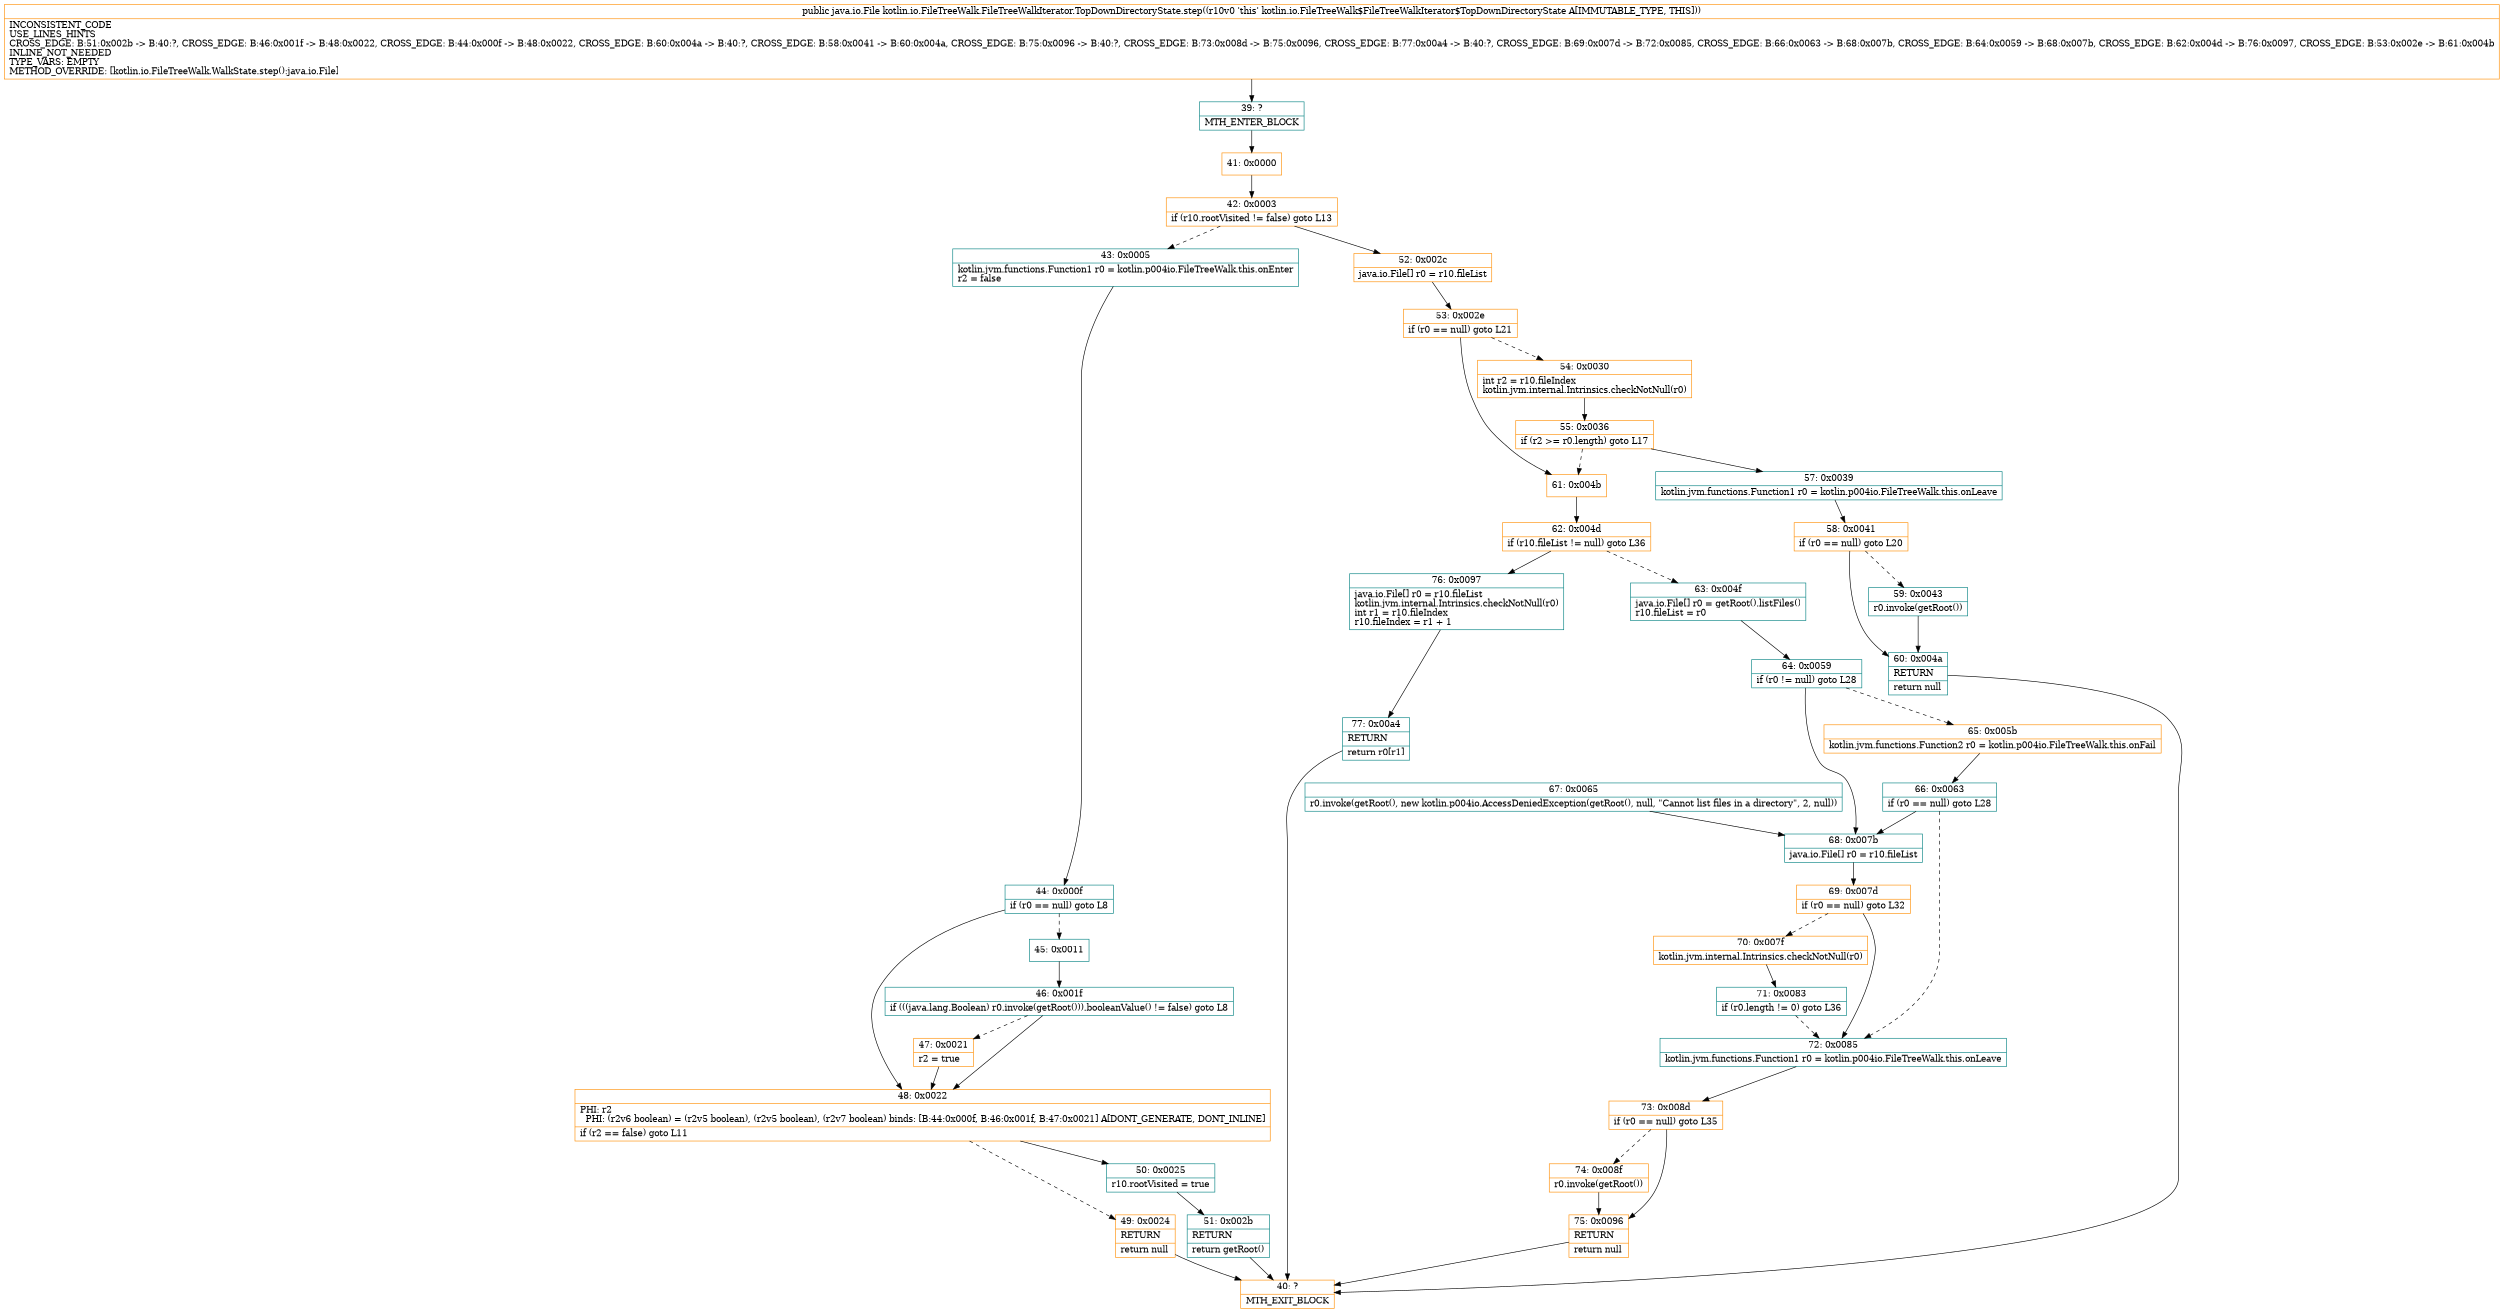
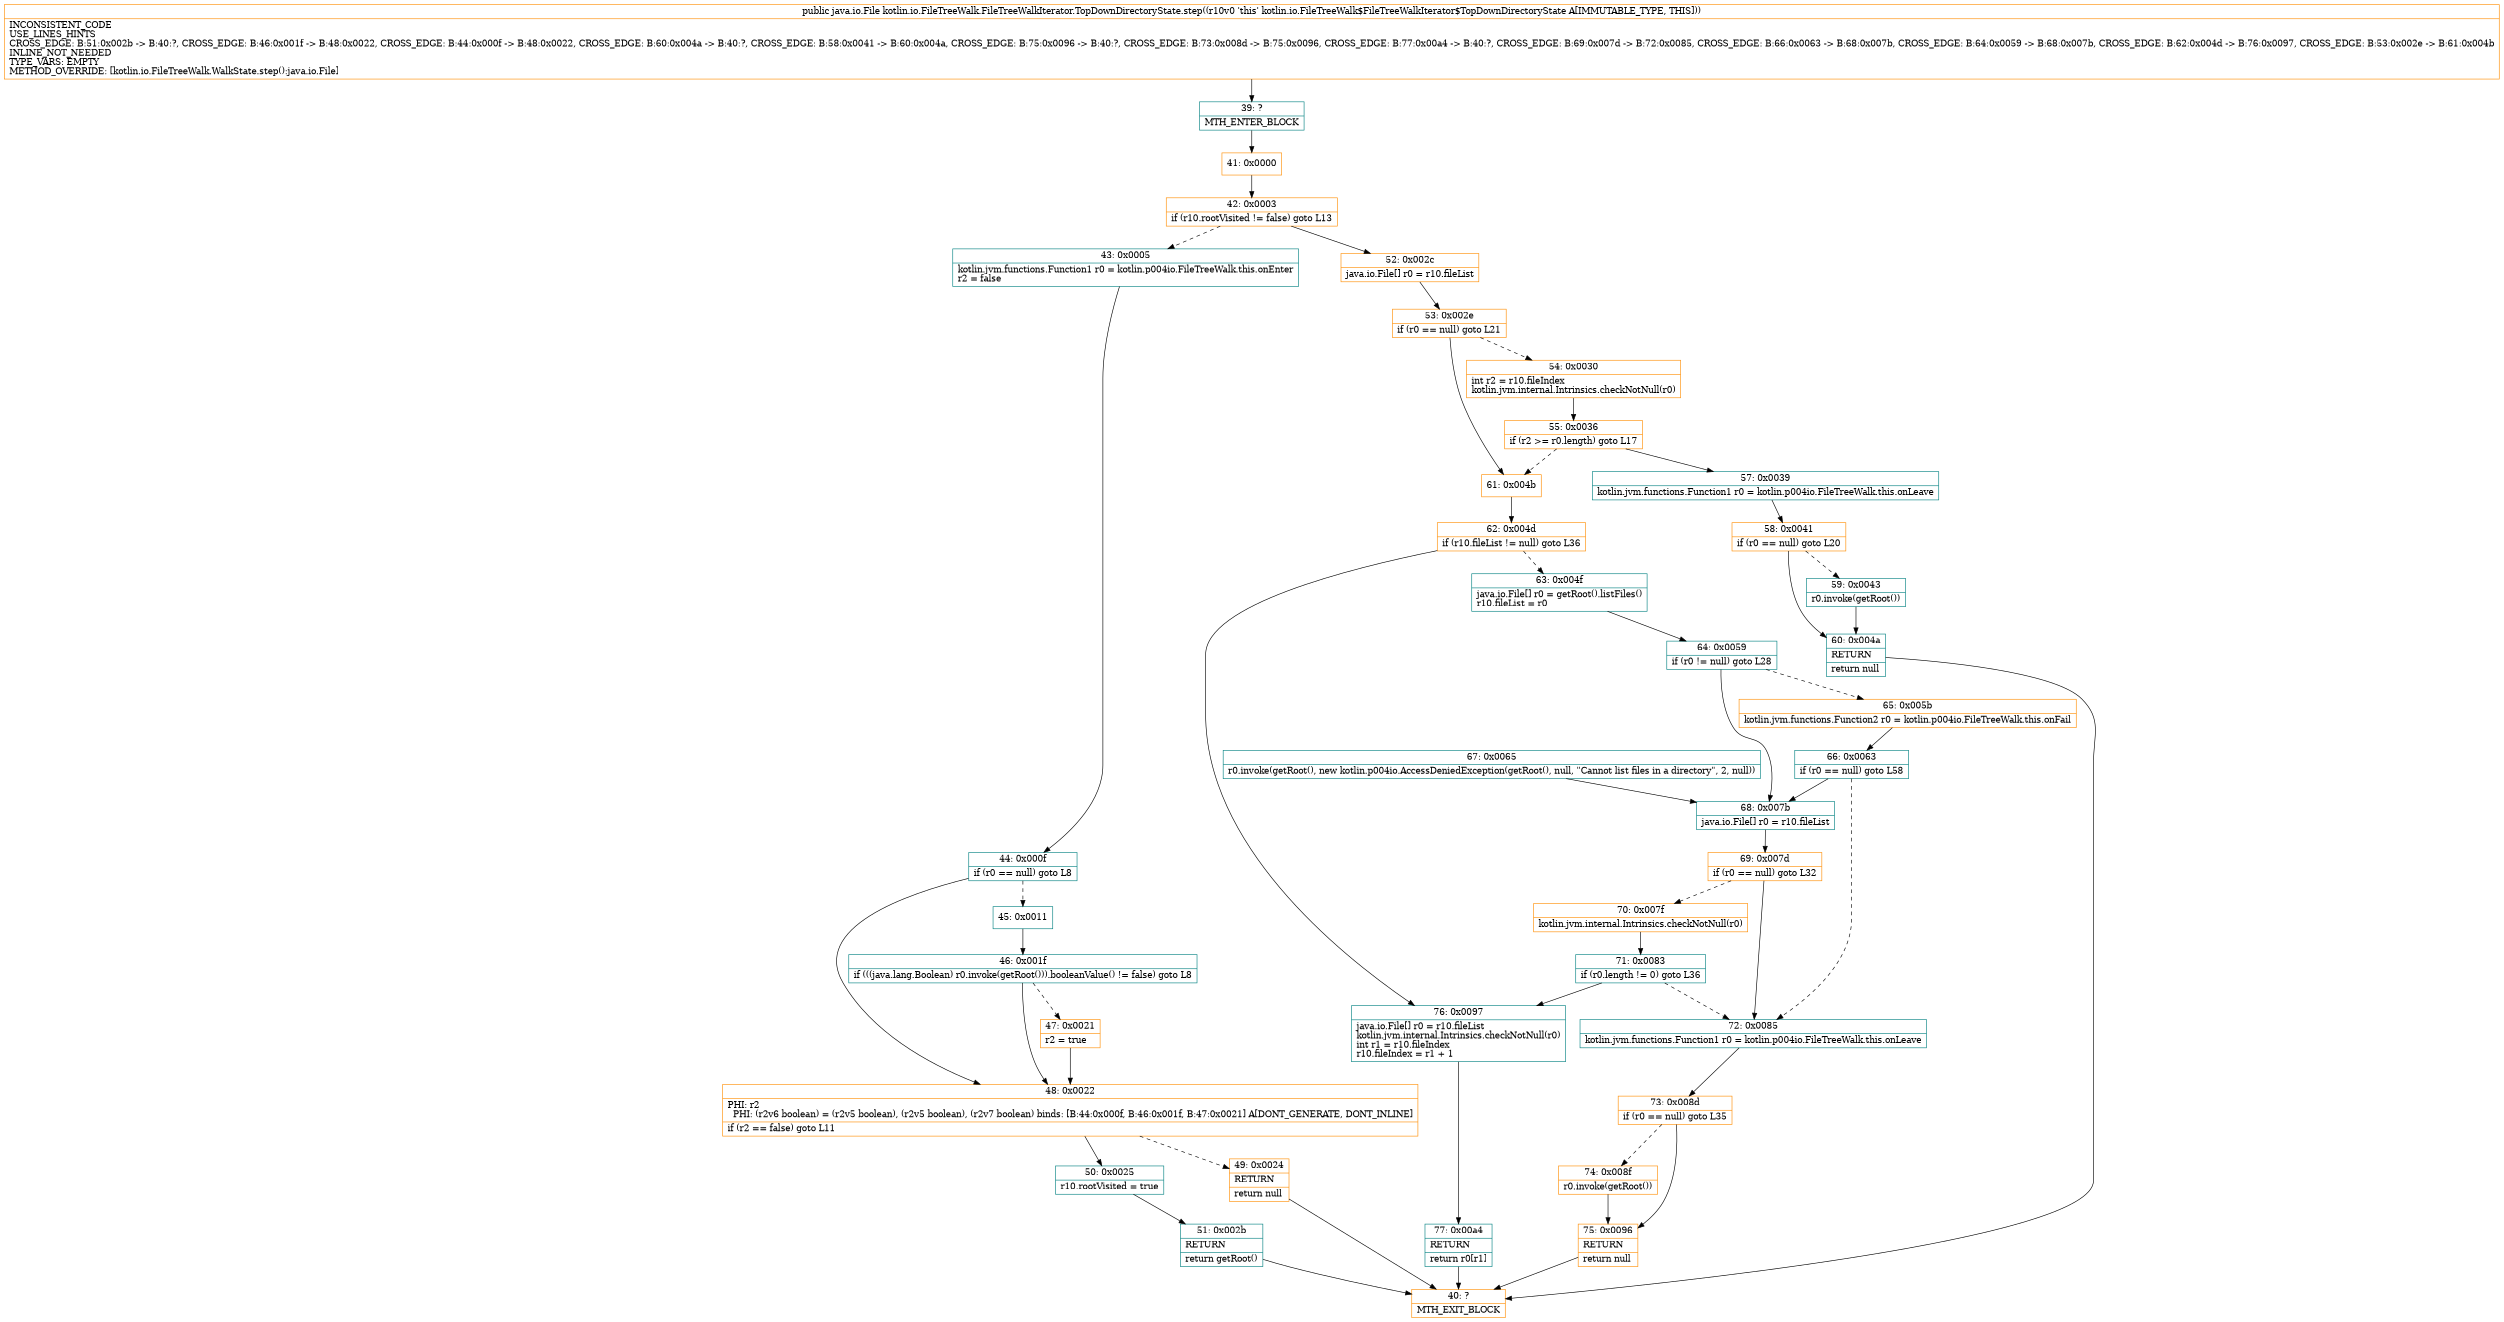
  digraph {
    node [color=darkorange shape=record]
    n1 [color=teal label="{39\:\ ?|MTH_ENTER_BLOCK\l}"]
    n2 [label="{41\:\ 0x0000}"]
    n3 [label="{42\:\ 0x0003|if (r10.rootVisited != false) goto L13\l}"]
    n4 [color=teal label="{43\:\ 0x0005|kotlin.jvm.functions.Function1 r0 = kotlin.p004io.FileTreeWalk.this.onEnter\lr2 = false\l}"]
    n5 [label="{52\:\ 0x002c|java.io.File[] r0 = r10.fileList\l}"]
    n6 [color=teal label="{44\:\ 0x000f|if (r0 == null) goto L8\l}"]
    n7 [label="{53\:\ 0x002e|if (r0 == null) goto L21\l}"]
    n8 [color=teal label="{45\:\ 0x0011}"]
    n9 [label="{48\:\ 0x0022|PHI: r2 \l  PHI: (r2v6 boolean) = (r2v5 boolean), (r2v5 boolean), (r2v7 boolean) binds: [B:44:0x000f, B:46:0x001f, B:47:0x0021] A[DONT_GENERATE, DONT_INLINE]\l|if (r2 == false) goto L11\l}"]
    n10 [color=teal label="{46\:\ 0x001f|if (((java.lang.Boolean) r0.invoke(getRoot())).booleanValue() != false) goto L8\l}"]
    n11 [label="{49\:\ 0x0024|RETURN\l|return null\l}"]
    n12 [color=teal label="{50\:\ 0x0025|r10.rootVisited = true\l}"]
    n13 [label="{47\:\ 0x0021|r2 = true\l}"]
    n14 [label="{40\:\ ?|MTH_EXIT_BLOCK\l}"]
    n15 [color=teal label="{51\:\ 0x002b|RETURN\l|return getRoot()\l}"]
    n16 [label="{54\:\ 0x0030|int r2 = r10.fileIndex\lkotlin.jvm.internal.Intrinsics.checkNotNull(r0)\l}"]
    n17 [label="{61\:\ 0x004b}"]
    n18 [label="{55\:\ 0x0036|if (r2 \>= r0.length) goto L17\l}"]
    n19 [label="{62\:\ 0x004d|if (r10.fileList != null) goto L36\l}"]
    n20 [color=teal label="{57\:\ 0x0039|kotlin.jvm.functions.Function1 r0 = kotlin.p004io.FileTreeWalk.this.onLeave\l}"]
    n21 [label="{58\:\ 0x0041|if (r0 == null) goto L20\l}"]
    n22 [color=teal label="{59\:\ 0x0043|r0.invoke(getRoot())\l}"]
    n23 [color=teal label="{60\:\ 0x004a|RETURN\l|return null\l}"]
    n24 [color=teal label="{63\:\ 0x004f|java.io.File[] r0 = getRoot().listFiles()\lr10.fileList = r0\l}"]
    n25 [color=teal label="{76\:\ 0x0097|java.io.File[] r0 = r10.fileList\lkotlin.jvm.internal.Intrinsics.checkNotNull(r0)\lint r1 = r10.fileIndex\lr10.fileIndex = r1 + 1\l}"]
    n26 [color=teal label="{64\:\ 0x0059|if (r0 != null) goto L28\l}"]
    n27 [color=teal label="{77\:\ 0x00a4|RETURN\l|return r0[r1]\l}"]
    n28 [label="{65\:\ 0x005b|kotlin.jvm.functions.Function2 r0 = kotlin.p004io.FileTreeWalk.this.onFail\l}"]
    n29 [color=teal label="{68\:\ 0x007b|java.io.File[] r0 = r10.fileList\l}"]
-   n30 [color=teal label="{66\:\ 0x0063|if (r0 == null) goto L28\l}"]
+   n30 [color=teal label="{66\:\ 0x0063|if (r0 == null) goto L58\l}"]
    n31 [label="{69\:\ 0x007d|if (r0 == null) goto L32\l}"]
    n32 [color=teal label="{72\:\ 0x0085|kotlin.jvm.functions.Function1 r0 = kotlin.p004io.FileTreeWalk.this.onLeave\l}"]
    n33 [color=teal label="{67\:\ 0x0065|r0.invoke(getRoot(), new kotlin.p004io.AccessDeniedException(getRoot(), null, \"Cannot list files in a directory\", 2, null))\l}"]
    n34 [label="{70\:\ 0x007f|kotlin.jvm.internal.Intrinsics.checkNotNull(r0)\l}"]
    n35 [color=teal label="{71\:\ 0x0083|if (r0.length != 0) goto L36\l}"]
    n36 [label="{73\:\ 0x008d|if (r0 == null) goto L35\l}"]
    n37 [label="{74\:\ 0x008f|r0.invoke(getRoot())\l}"]
    n38 [label="{75\:\ 0x0096|RETURN\l|return null\l}"]
    n39 [label="{public java.io.File kotlin.io.FileTreeWalk.FileTreeWalkIterator.TopDownDirectoryState.step((r10v0 'this' kotlin.io.FileTreeWalk$FileTreeWalkIterator$TopDownDirectoryState A[IMMUTABLE_TYPE, THIS]))  | INCONSISTENT_CODE\lUSE_LINES_HINTS\lCROSS_EDGE: B:51:0x002b \-\> B:40:?, CROSS_EDGE: B:46:0x001f \-\> B:48:0x0022, CROSS_EDGE: B:44:0x000f \-\> B:48:0x0022, CROSS_EDGE: B:60:0x004a \-\> B:40:?, CROSS_EDGE: B:58:0x0041 \-\> B:60:0x004a, CROSS_EDGE: B:75:0x0096 \-\> B:40:?, CROSS_EDGE: B:73:0x008d \-\> B:75:0x0096, CROSS_EDGE: B:77:0x00a4 \-\> B:40:?, CROSS_EDGE: B:69:0x007d \-\> B:72:0x0085, CROSS_EDGE: B:66:0x0063 \-\> B:68:0x007b, CROSS_EDGE: B:64:0x0059 \-\> B:68:0x007b, CROSS_EDGE: B:62:0x004d \-\> B:76:0x0097, CROSS_EDGE: B:53:0x002e \-\> B:61:0x004b\lINLINE_NOT_NEEDED\lTYPE_VARS: EMPTY\lMETHOD_OVERRIDE: [kotlin.io.FileTreeWalk.WalkState.step():java.io.File]\l}"]
    n1 -> n2
    n2 -> n3
    n3 -> n4 [style=dashed]
    n3 -> n5
    n4 -> n6
    n5 -> n7
    n6 -> n8 [style=dashed]
    n6 -> n9
    n7 -> n16 [style=dashed]
    n7 -> n17
    n8 -> n10
    n9 -> n11 [style=dashed]
    n9 -> n12
    n10 -> n9
    n10 -> n13 [style=dashed]
    n11 -> n14
    n12 -> n15
    n13 -> n9
    n15 -> n14
    n16 -> n18
    n17 -> n19
    n18 -> n17 [style=dashed]
    n18 -> n20
    n19 -> n24 [style=dashed]
    n19 -> n25
    n20 -> n21
    n21 -> n22 [style=dashed]
    n21 -> n23
    n22 -> n23
    n23 -> n14
    n24 -> n26
    n25 -> n27
    n26 -> n28 [style=dashed]
    n26 -> n29
    n27 -> n14
    n28 -> n30
    n29 -> n31
    n30 -> n29
    n30 -> n32 [style=dashed]
    n31 -> n32
    n31 -> n34 [style=dashed]
    n32 -> n36
    n33 -> n29
    n34 -> n35
+   n35 -> n25
    n35 -> n32 [style=dashed]
    n36 -> n37 [style=dashed]
    n36 -> n38
    n37 -> n38
    n38 -> n14
    n39 -> n1
  }
